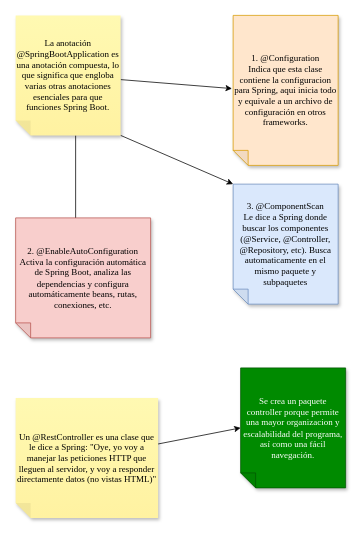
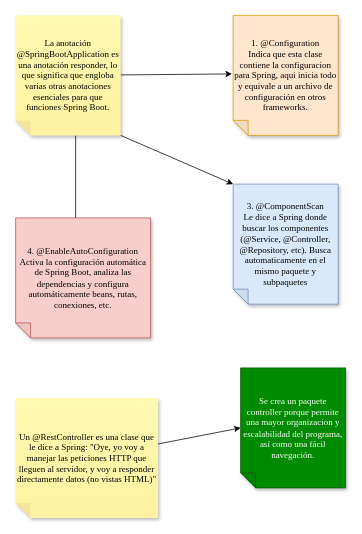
  <mxCell id="0" />
  <mxCell id="1" parent="0" />
  <mxCell id="2" style="edgeStyle=none;html=1;fontFamily=Comic Sans MS;entryX=1.011;entryY=0.512;entryDx=0;entryDy=0;entryPerimeter=0;" parent="1" source="5" edge="1" target="6"><mxGeometry relative="1" as="geometry"><mxPoint x="290" y="100" as="targetPoint" /></mxGeometry></mxCell>
  <mxCell id="3" style="edgeStyle=none;html=1;exitX=0;exitY=0;exitDx=60;exitDy=0;exitPerimeter=0;fontFamily=Comic Sans MS;" edge="1" parent="1" source="5"><mxGeometry relative="1" as="geometry"><mxPoint x="100" y="300" as="targetPoint" /></mxGeometry></mxCell>
  <mxCell id="4" style="edgeStyle=none;html=1;exitX=0;exitY=0;exitDx=0;exitDy=0;exitPerimeter=0;fontFamily=Comic Sans MS;entryX=1;entryY=1;entryDx=0;entryDy=0;entryPerimeter=0;" edge="1" parent="1" source="5" target="8"><mxGeometry relative="1" as="geometry"><mxPoint x="290" y="270" as="targetPoint" /></mxGeometry></mxCell>
- <mxCell id="5" value="La anotación @SpringBootApplication es una anotación compuesta, lo que significa que engloba varias otras anotaciones esenciales para que funciones Spring Boot." style="shape=note;whiteSpace=wrap;html=1;backgroundOutline=1;fontColor=#000000;darkOpacity=0.05;fillColor=#FFF9B2;strokeColor=none;fillStyle=solid;direction=west;gradientDirection=north;gradientColor=#FFF2A1;shadow=1;size=20;pointerEvents=1;fontFamily=Comic Sans MS;" parent="1" vertex="1"><mxGeometry x="20" y="20" width="140" height="160" as="geometry" /></mxCell>
- <mxCell id="6" value="1. @Configuration&lt;div&gt;Indica que esta clase contiene la configuracion para Spring, aqui inicia todo y equivale a un archivo de configuración en otros frameworks.&lt;/div&gt;" style="shape=note;whiteSpace=wrap;html=1;backgroundOutline=1;darkOpacity=0.05;fillColor=#ffe6cc;strokeColor=#d79b00;fillStyle=solid;direction=west;gradientDirection=north;shadow=1;size=20;pointerEvents=1;fontFamily=Comic Sans MS;" parent="1" vertex="1"><mxGeometry x="310" y="20" width="140" height="200" as="geometry" /></mxCell>
- <mxCell id="7" value="2. @EnableAutoConfiguration&lt;div&gt;Activa la configuración automática de Spring Boot, analiza las dependencias y configura automáticamente beans, rutas, conexiones, etc.&lt;/div&gt;" style="shape=note;whiteSpace=wrap;html=1;backgroundOutline=1;darkOpacity=0.05;fillColor=#f8cecc;strokeColor=#b85450;fillStyle=solid;direction=west;gradientDirection=north;shadow=1;size=20;pointerEvents=1;fontFamily=Comic Sans MS;" vertex="1" parent="1"><mxGeometry x="20" y="290" width="180" height="160" as="geometry" /></mxCell>
+ <mxCell id="5" value="La anotación @SpringBootApplication es una anotación responder, lo que significa que engloba varias otras anotaciones esenciales para que funciones Spring Boot." style="shape=note;whiteSpace=wrap;html=1;backgroundOutline=1;fontColor=#000000;darkOpacity=0.05;fillColor=#FFF9B2;strokeColor=none;fillStyle=solid;direction=west;gradientDirection=north;gradientColor=#FFF2A1;shadow=1;size=20;pointerEvents=1;fontFamily=Comic Sans MS;" parent="1" vertex="1"><mxGeometry x="20" y="20" width="140" height="160" as="geometry" /></mxCell>
+ <mxCell id="6" value="1. @Configuration&lt;div&gt;Indica que esta clase contiene la configuracion para Spring, aqui inicia todo y equivale a un archivo de configuración en otros frameworks.&lt;/div&gt;" style="shape=note;whiteSpace=wrap;html=1;backgroundOutline=1;darkOpacity=0.05;fillColor=#ffe6cc;strokeColor=#d79b00;fillStyle=solid;direction=west;gradientDirection=north;shadow=1;size=20;pointerEvents=1;fontFamily=Comic Sans MS;" parent="1" vertex="1"><mxGeometry x="310" y="20" width="140" height="160" as="geometry" /></mxCell>
+ <mxCell id="7" value="4. @EnableAutoConfiguration&lt;div&gt;Activa la configuración automática de Spring Boot, analiza las dependencias y configura automáticamente beans, rutas, conexiones, etc.&lt;/div&gt;" style="shape=note;whiteSpace=wrap;html=1;backgroundOutline=1;darkOpacity=0.05;fillColor=#f8cecc;strokeColor=#b85450;fillStyle=solid;direction=west;gradientDirection=north;shadow=1;size=20;pointerEvents=1;fontFamily=Comic Sans MS;" vertex="1" parent="1"><mxGeometry x="20" y="290" width="180" height="160" as="geometry" /></mxCell>
  <mxCell id="8" value="3. @ComponentScan&lt;div&gt;Le dice a Spring donde buscar los componentes (@Service, @Controller, @Repository, etc). Busca automaticamente en el mismo paquete y subpaquetes&lt;/div&gt;" style="shape=note;whiteSpace=wrap;html=1;backgroundOutline=1;darkOpacity=0.05;fillColor=#dae8fc;strokeColor=#6c8ebf;fillStyle=solid;direction=west;gradientDirection=north;shadow=1;size=20;pointerEvents=1;fontFamily=Comic Sans MS;" vertex="1" parent="1"><mxGeometry x="310" y="245" width="140" height="160" as="geometry" /></mxCell>
  <mxCell id="9" value="Un @RestController es una clase que le dice a Spring: &quot;Oye, yo voy a manejar las peticiones HTTP que lleguen al servidor, y voy a responder directamente datos (no vistas HTML)&quot;" style="shape=note;whiteSpace=wrap;html=1;backgroundOutline=1;fontColor=#000000;darkOpacity=0.05;fillColor=#FFF9B2;strokeColor=none;fillStyle=solid;direction=west;gradientDirection=north;gradientColor=#FFF2A1;shadow=1;size=20;pointerEvents=1;fontFamily=Comic Sans MS;" vertex="1" parent="1"><mxGeometry x="20" y="530" width="190" height="160" as="geometry" /></mxCell>
  <mxCell id="10" value="Se crea un paquete controller porque permite una mayor organizacion y escalabilidad del programa, así como una fácil navegación." style="shape=note;whiteSpace=wrap;html=1;backgroundOutline=1;fontColor=#ffffff;darkOpacity=0.05;fillColor=#008a00;strokeColor=#005700;fillStyle=solid;direction=west;gradientDirection=north;shadow=1;size=20;pointerEvents=1;fontFamily=Comic Sans MS;" vertex="1" parent="1"><mxGeometry x="320" y="490" width="140" height="160" as="geometry" /></mxCell>
  <mxCell id="11" style="edgeStyle=none;html=1;entryX=1;entryY=0.5;entryDx=0;entryDy=0;entryPerimeter=0;" edge="1" parent="1" source="9" target="10"><mxGeometry relative="1" as="geometry" /></mxCell>
